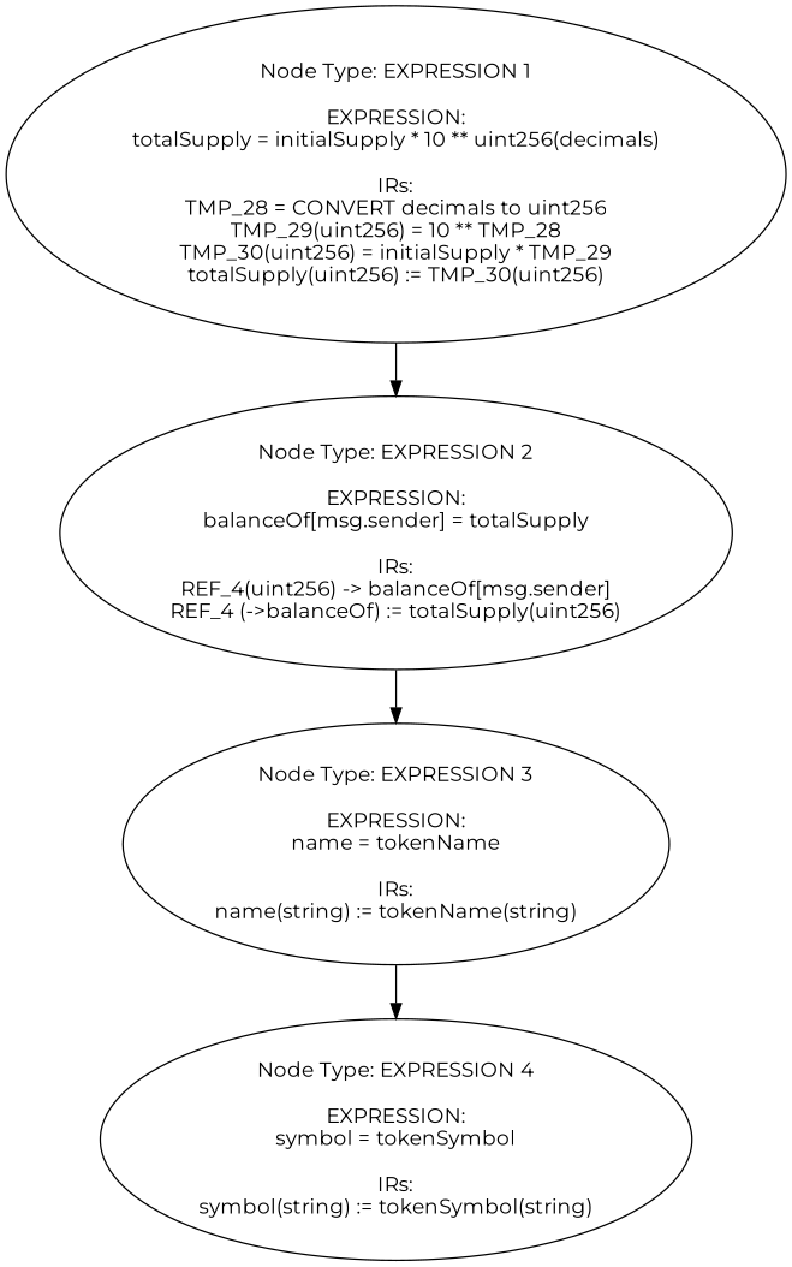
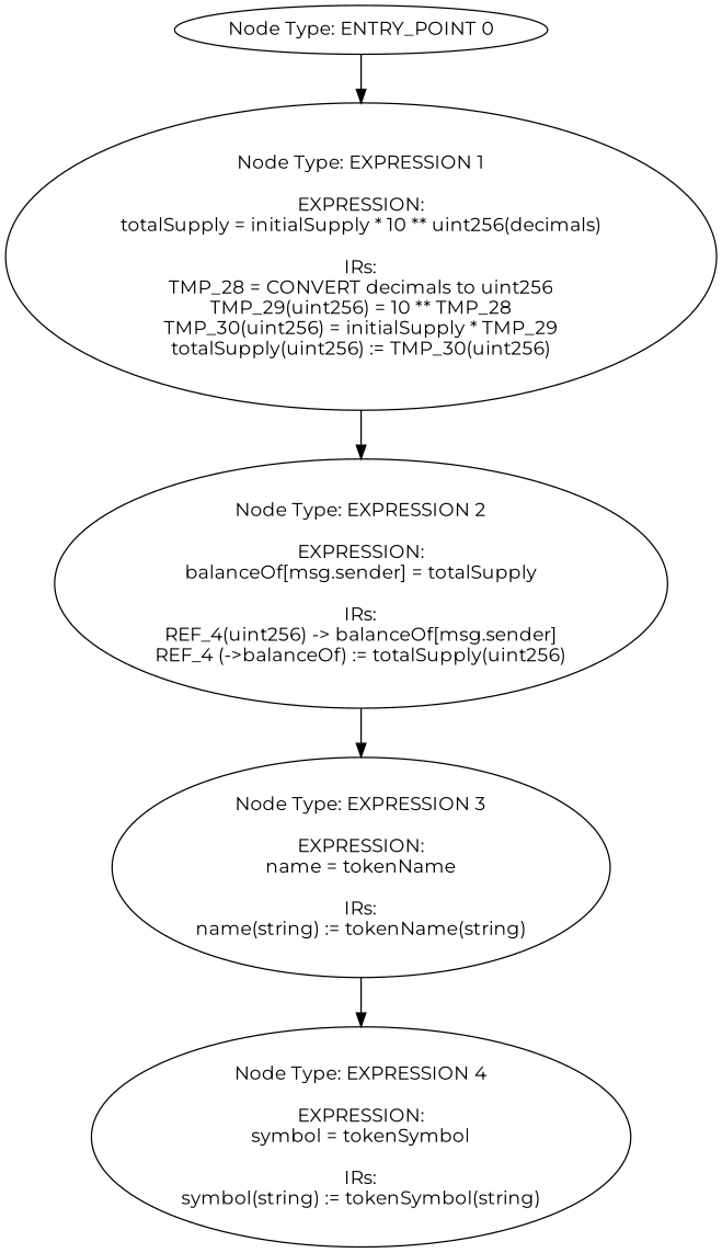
  digraph {
    fontname=Montserrat
    node [fontname=Montserrat]
    edge [fontname=Montserrat]
+   n1 [label="Node Type: ENTRY_POINT 0\n"]
    n2 [label="Node Type: EXPRESSION 1\n\nEXPRESSION:\ntotalSupply = initialSupply * 10 ** uint256(decimals)\n\nIRs:\nTMP_28 = CONVERT decimals to uint256\nTMP_29(uint256) = 10 ** TMP_28\nTMP_30(uint256) = initialSupply * TMP_29\ntotalSupply(uint256) := TMP_30(uint256)"]
    n3 [label="Node Type: EXPRESSION 2\n\nEXPRESSION:\nbalanceOf[msg.sender] = totalSupply\n\nIRs:\nREF_4(uint256) -> balanceOf[msg.sender]\nREF_4 (->balanceOf) := totalSupply(uint256)"]
    n4 [label="Node Type: EXPRESSION 3\n\nEXPRESSION:\nname = tokenName\n\nIRs:\nname(string) := tokenName(string)"]
    n5 [label="Node Type: EXPRESSION 4\n\nEXPRESSION:\nsymbol = tokenSymbol\n\nIRs:\nsymbol(string) := tokenSymbol(string)"]
+   n1 -> n2
    n2 -> n3
    n3 -> n4
    n4 -> n5
  }
